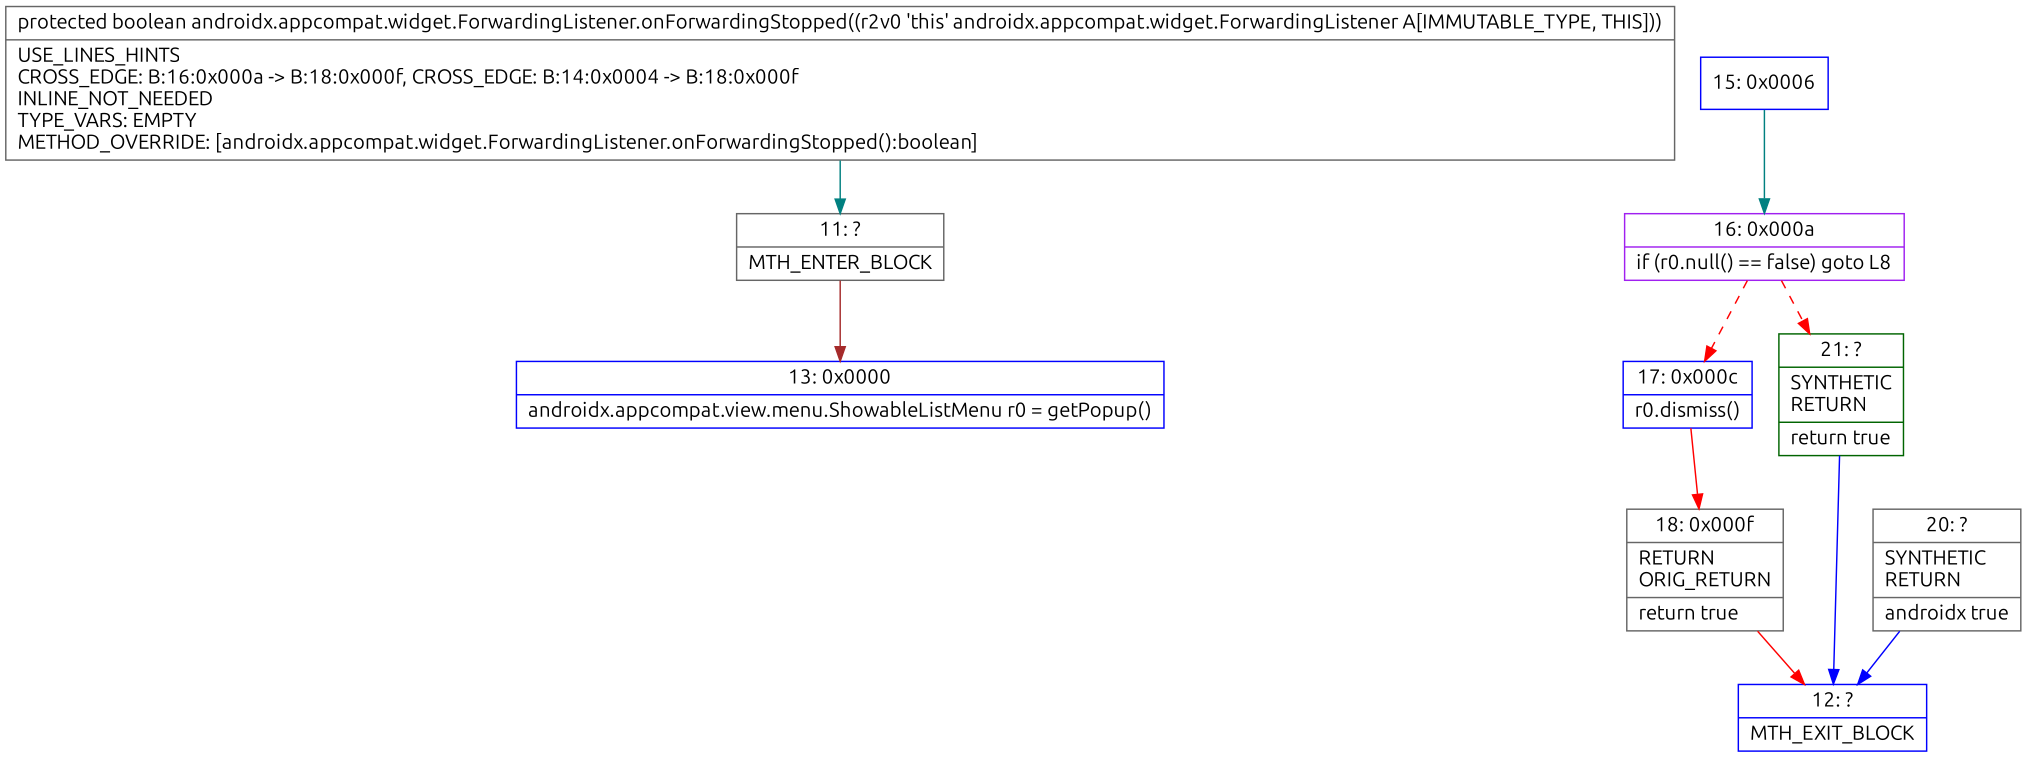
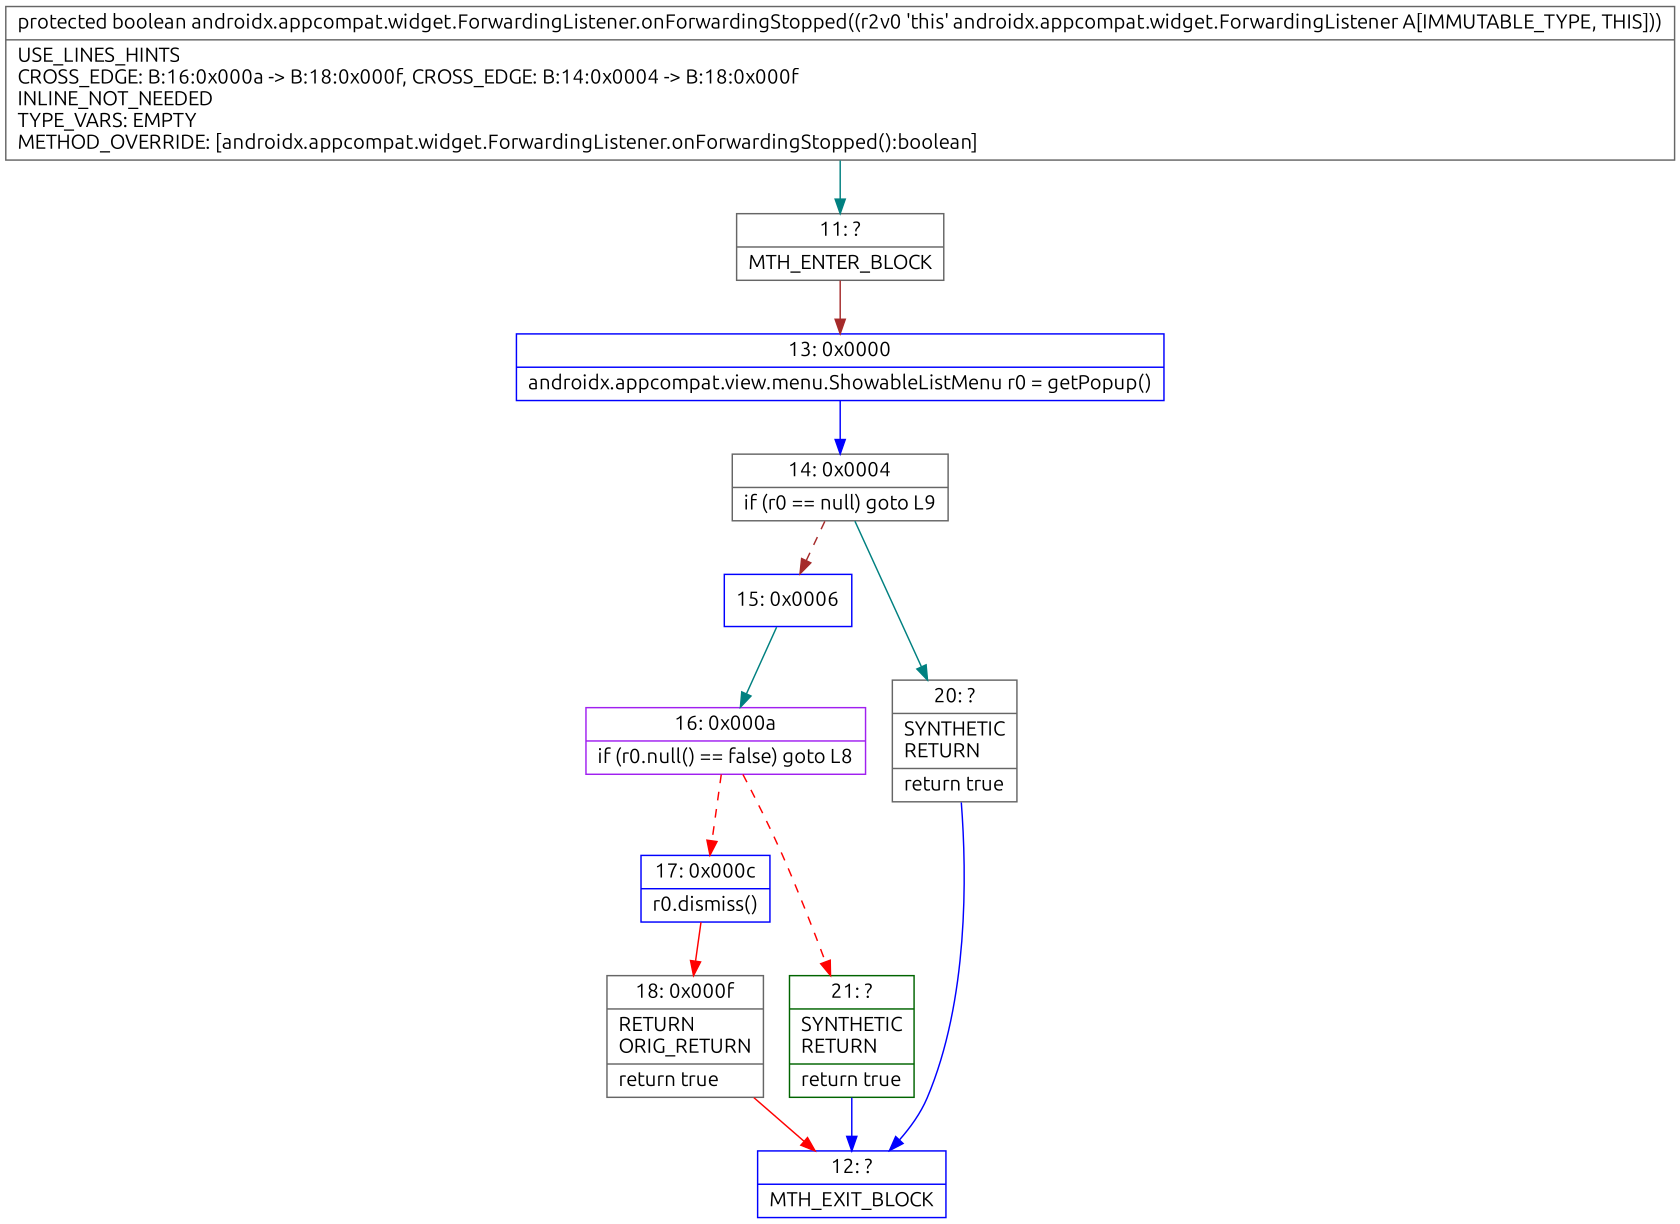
  digraph {
    fontname=Ubuntu
    node [color=gray40 fontname=Ubuntu shape=record]
    edge [color=red fontname=Ubuntu]
    n1 [label="{11\:\ ?|MTH_ENTER_BLOCK\l}"]
    n2 [color=blue label="{13\:\ 0x0000|androidx.appcompat.view.menu.ShowableListMenu r0 = getPopup()\l}"]
+   n3 [label="{14\:\ 0x0004|if (r0 == null) goto L9\l}"]
    n4 [color=blue label="{15\:\ 0x0006}"]
-   n5 [label="{20\:\ ?|SYNTHETIC\lRETURN\l|androidx true\l}"]
+   n5 [label="{20\:\ ?|SYNTHETIC\lRETURN\l|return true\l}"]
    n6 [color=purple label="{16\:\ 0x000a|if (r0.null() == false) goto L8\l}"]
    n7 [color=blue label="{12\:\ ?|MTH_EXIT_BLOCK\l}"]
    n8 [color=blue label="{17\:\ 0x000c|r0.dismiss()\l}"]
    n9 [color=darkgreen label="{21\:\ ?|SYNTHETIC\lRETURN\l|return true\l}"]
    n10 [label="{18\:\ 0x000f|RETURN\lORIG_RETURN\l|return true\l}"]
    n11 [label="{protected boolean androidx.appcompat.widget.ForwardingListener.onForwardingStopped((r2v0 'this' androidx.appcompat.widget.ForwardingListener A[IMMUTABLE_TYPE, THIS]))  | USE_LINES_HINTS\lCROSS_EDGE: B:16:0x000a \-\> B:18:0x000f, CROSS_EDGE: B:14:0x0004 \-\> B:18:0x000f\lINLINE_NOT_NEEDED\lTYPE_VARS: EMPTY\lMETHOD_OVERRIDE: [androidx.appcompat.widget.ForwardingListener.onForwardingStopped():boolean]\l}"]
    n1 -> n2 [color=brown]
+   n2 -> n3 [color=blue]
+   n3 -> n4 [color=brown style=dashed]
+   n3 -> n5 [color=teal]
    n4 -> n6 [color=teal]
    n5 -> n7 [color=blue]
    n6 -> n8 [style=dashed]
    n6 -> n9 [style=dashed]
    n8 -> n10
    n9 -> n7 [color=blue]
    n10 -> n7
    n11 -> n1 [color=teal]
  }
